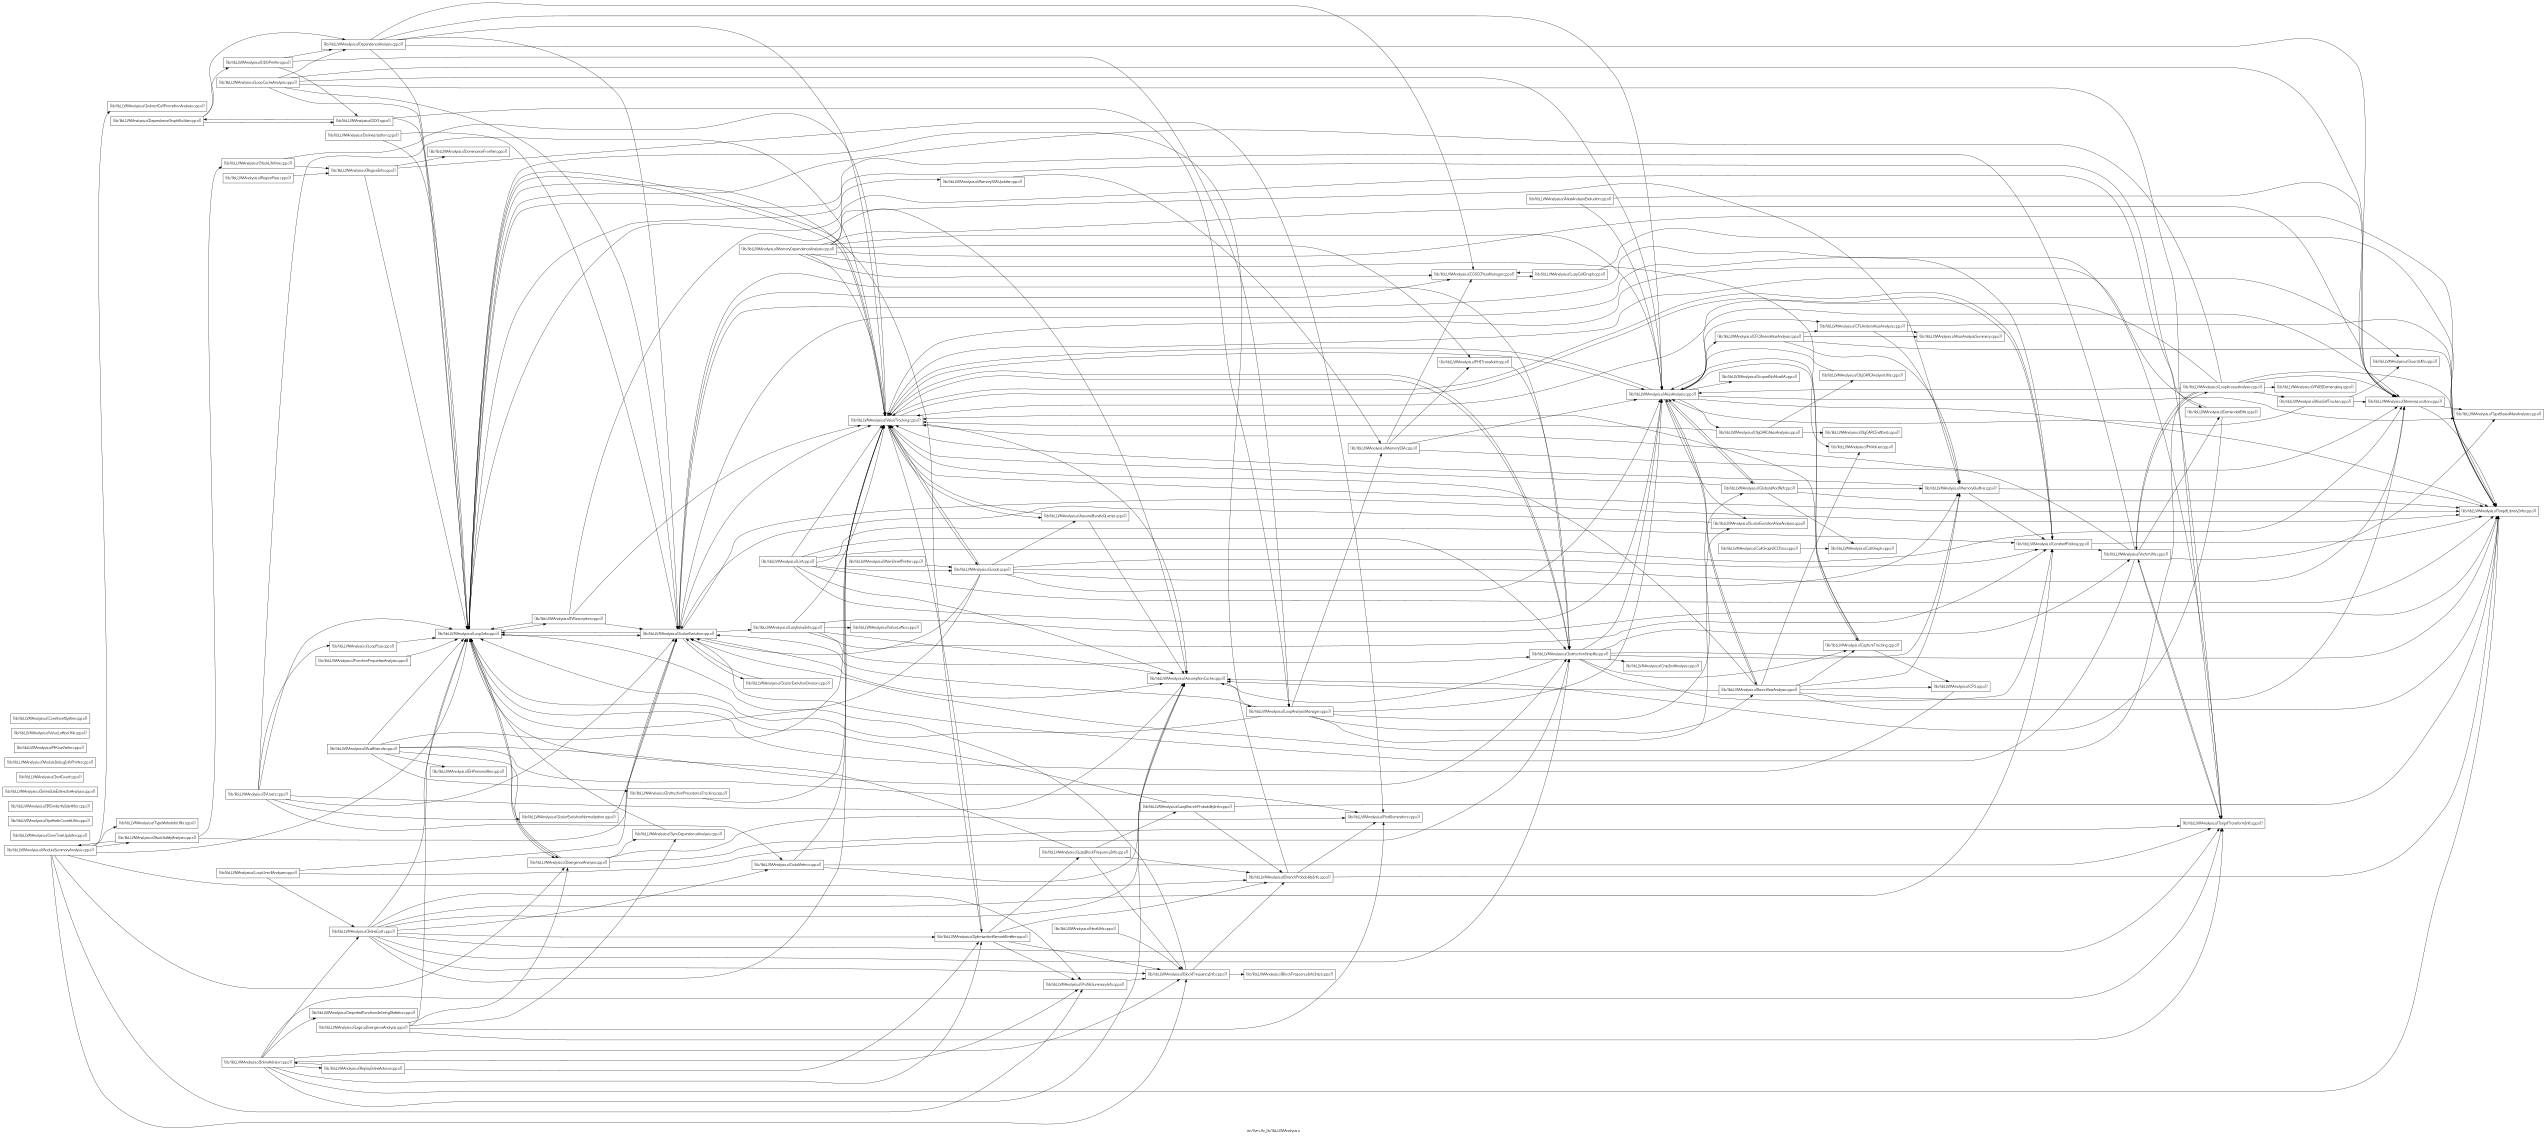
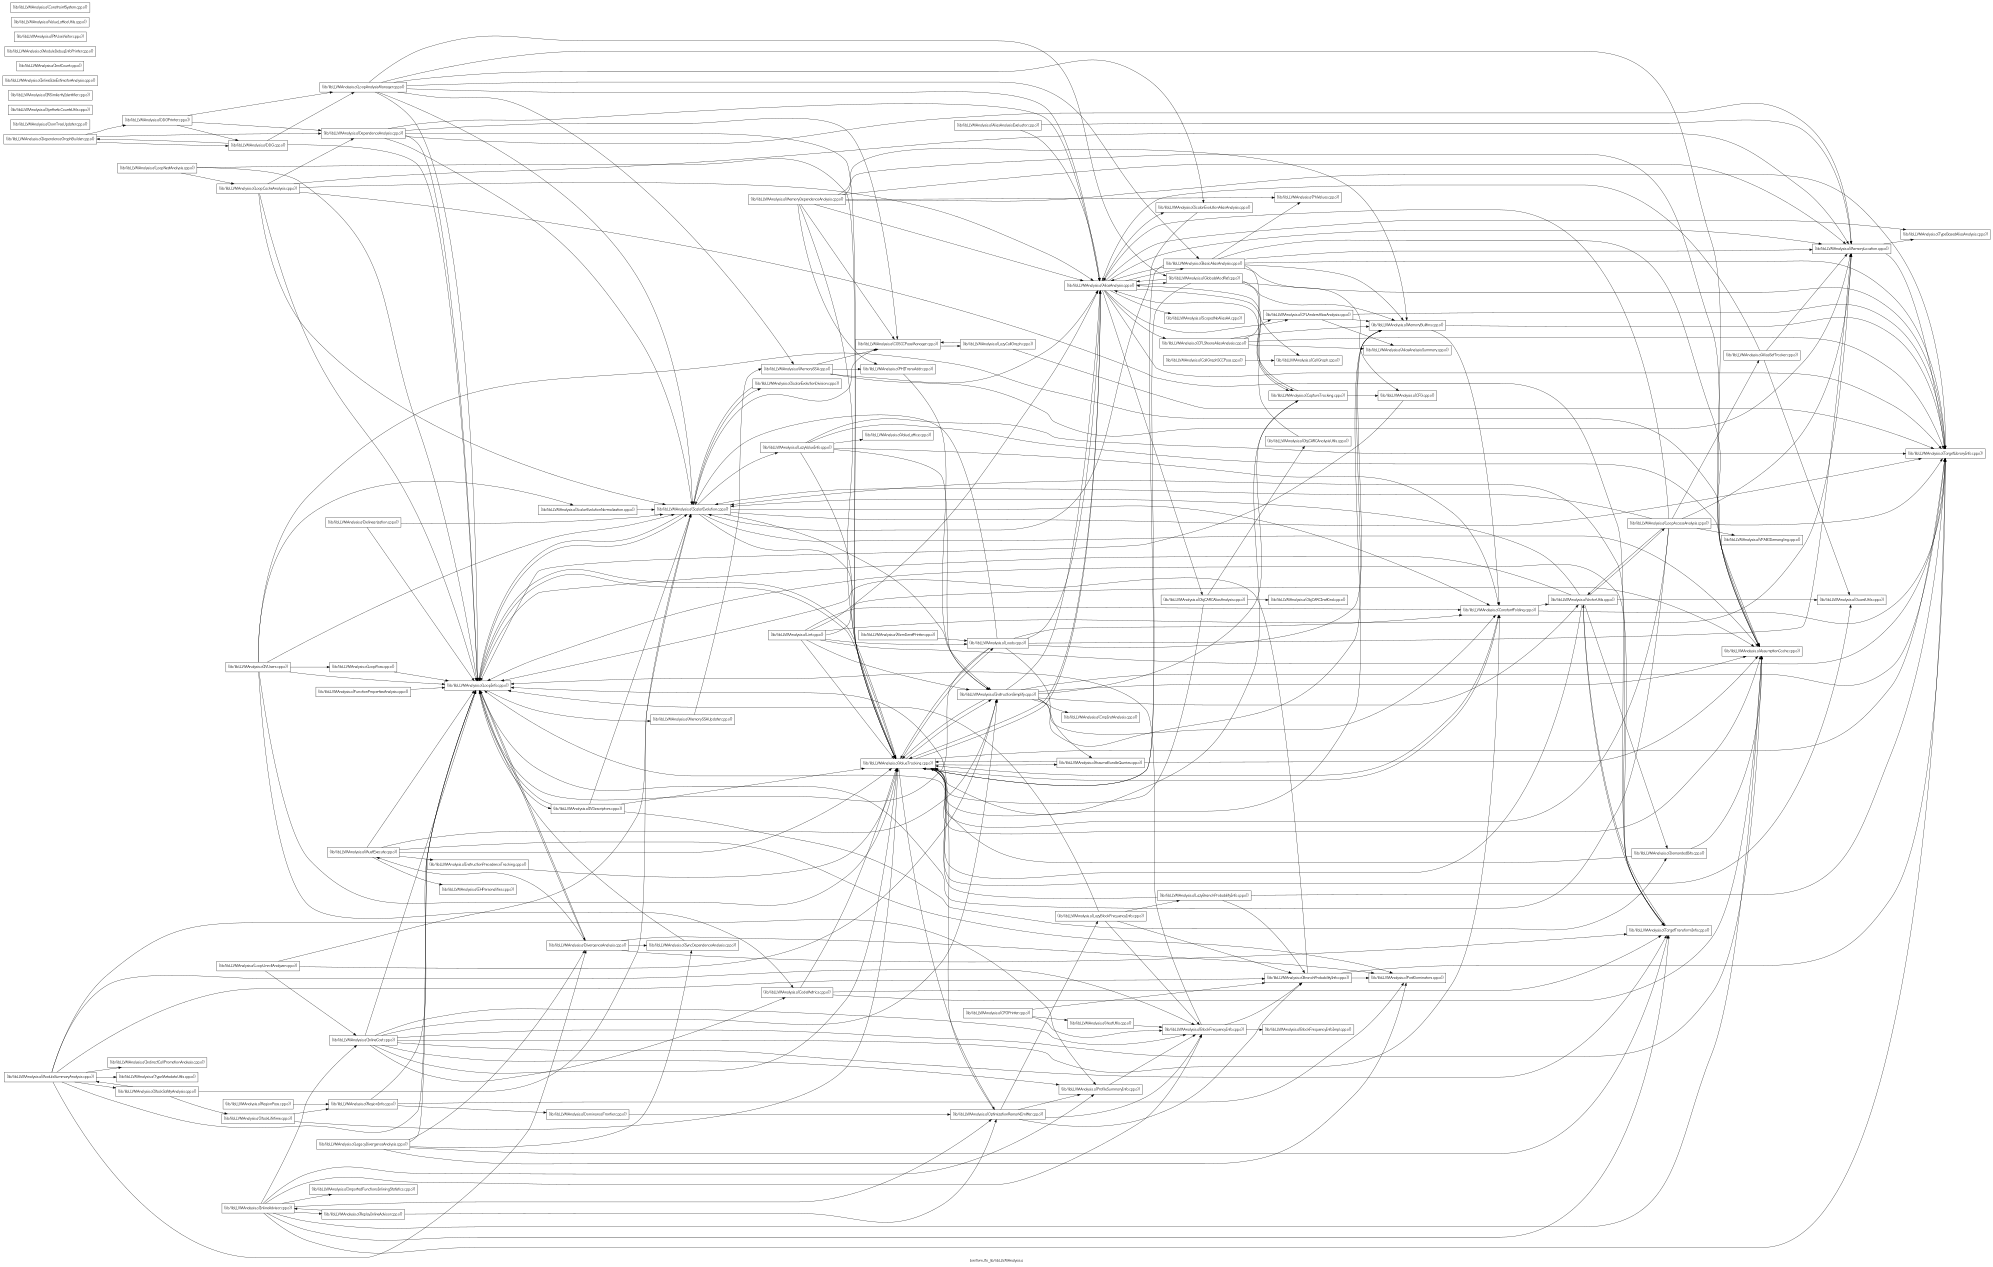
  digraph {
    fontname="Comic Neue"
    label="bin/llvm-lto_lib/libLLVMAnalysis.a"
    rankdir=LR
    node [fontname="Comic Neue" group=0 shape=box]
    edge [fontname="Comic Neue"]
    n1 [label="{lib/libLLVMAnalysis.a(EHPersonalities.cpp.o)}"]
    n2 [label="{lib/libLLVMAnalysis.a(VectorUtils.cpp.o)}"]
    n3 [label="{lib/libLLVMAnalysis.a(DemandedBits.cpp.o)}"]
    n4 [label="{lib/libLLVMAnalysis.a(LoopAccessAnalysis.cpp.o)}"]
    n5 [label="{lib/libLLVMAnalysis.a(LoopInfo.cpp.o)}"]
    n6 [label="{lib/libLLVMAnalysis.a(ScalarEvolution.cpp.o)}"]
    n7 [label="{lib/libLLVMAnalysis.a(TargetTransformInfo.cpp.o)}"]
    n8 [label="{lib/libLLVMAnalysis.a(TypeBasedAliasAnalysis.cpp.o)}"]
    n9 [label="{lib/libLLVMAnalysis.a(ValueTracking.cpp.o)}"]
    n10 [label="{lib/libLLVMAnalysis.a(AssumptionCache.cpp.o)}"]
    n11 [label="{lib/libLLVMAnalysis.a(AliasAnalysis.cpp.o)}"]
    n12 [label="{lib/libLLVMAnalysis.a(TargetLibraryInfo.cpp.o)}"]
    n13 [label="{lib/libLLVMAnalysis.a(MemoryLocation.cpp.o)}"]
    n14 [label="{lib/libLLVMAnalysis.a(AliasSetTracker.cpp.o)}"]
    n15 [label="{lib/libLLVMAnalysis.a(VFABIDemangling.cpp.o)}"]
    n16 [label="{lib/libLLVMAnalysis.a(DivergenceAnalysis.cpp.o)}"]
    n17 [label="{lib/libLLVMAnalysis.a(IVDescriptors.cpp.o)}"]
    n18 [label="{lib/libLLVMAnalysis.a(MemorySSAUpdater.cpp.o)}"]
    n19 [label="{lib/libLLVMAnalysis.a(ConstantFolding.cpp.o)}"]
    n20 [label="{lib/libLLVMAnalysis.a(InstructionSimplify.cpp.o)}"]
    n21 [label="{lib/libLLVMAnalysis.a(CGSCCPassManager.cpp.o)}"]
    n22 [label="{lib/libLLVMAnalysis.a(LazyValueInfo.cpp.o)}"]
    n23 [label="{lib/libLLVMAnalysis.a(ScalarEvolutionDivision.cpp.o)}"]
    n24 [label="{lib/libLLVMAnalysis.a(AssumeBundleQueries.cpp.o)}"]
    n25 [label="{lib/libLLVMAnalysis.a(GuardUtils.cpp.o)}"]
    n26 [label="{lib/libLLVMAnalysis.a(Loads.cpp.o)}"]
    n27 [label="{lib/libLLVMAnalysis.a(OptimizationRemarkEmitter.cpp.o)}"]
    n28 [label="{lib/libLLVMAnalysis.a(BasicAliasAnalysis.cpp.o)}"]
    n29 [label="{lib/libLLVMAnalysis.a(CFLAndersAliasAnalysis.cpp.o)}"]
    n30 [label="{lib/libLLVMAnalysis.a(CFLSteensAliasAnalysis.cpp.o)}"]
    n31 [label="{lib/libLLVMAnalysis.a(CaptureTracking.cpp.o)}"]
    n32 [label="{lib/libLLVMAnalysis.a(GlobalsModRef.cpp.o)}"]
    n33 [label="{lib/libLLVMAnalysis.a(ObjCARCAliasAnalysis.cpp.o)}"]
    n34 [label="{lib/libLLVMAnalysis.a(ScalarEvolutionAliasAnalysis.cpp.o)}"]
    n35 [label="{lib/libLLVMAnalysis.a(ScopedNoAliasAA.cpp.o)}"]
    n36 [label="{lib/libLLVMAnalysis.a(PostDominators.cpp.o)}"]
    n37 [label="{lib/libLLVMAnalysis.a(SyncDependenceAnalysis.cpp.o)}"]
    n38 [label="{lib/libLLVMAnalysis.a(MemorySSA.cpp.o)}"]
    n39 [label="{lib/libLLVMAnalysis.a(MemoryBuiltins.cpp.o)}"]
    n40 [label="{lib/libLLVMAnalysis.a(CmpInstAnalysis.cpp.o)}"]
    n41 [label="{lib/libLLVMAnalysis.a(LazyCallGraph.cpp.o)}"]
    n42 [label="{lib/libLLVMAnalysis.a(ValueLattice.cpp.o)}"]
    n43 [label="{lib/libLLVMAnalysis.a(ProfileSummaryInfo.cpp.o)}"]
    n44 [label="{lib/libLLVMAnalysis.a(BlockFrequencyInfo.cpp.o)}"]
    n45 [label="{lib/libLLVMAnalysis.a(BranchProbabilityInfo.cpp.o)}"]
    n46 [label="{lib/libLLVMAnalysis.a(LazyBlockFrequencyInfo.cpp.o)}"]
    n47 [label="{lib/libLLVMAnalysis.a(CFG.cpp.o)}"]
    n48 [label="{lib/libLLVMAnalysis.a(PhiValues.cpp.o)}"]
    n49 [label="{lib/libLLVMAnalysis.a(AliasAnalysisSummary.cpp.o)}"]
    n50 [label="{lib/libLLVMAnalysis.a(CallGraph.cpp.o)}"]
    n51 [label="{lib/libLLVMAnalysis.a(ObjCARCInstKind.cpp.o)}"]
    n52 [label="{lib/libLLVMAnalysis.a(ObjCARCAnalysisUtils.cpp.o)}"]
    n53 [label="{lib/libLLVMAnalysis.a(BlockFrequencyInfoImpl.cpp.o)}"]
    n54 [label="{lib/libLLVMAnalysis.a(LazyBranchProbabilityInfo.cpp.o)}"]
    n55 [label="{lib/libLLVMAnalysis.a(DomTreeUpdater.cpp.o)}"]
    n56 [label="{lib/libLLVMAnalysis.a(PHITransAddr.cpp.o)}"]
    n57 [label="{lib/libLLVMAnalysis.a(ModuleSummaryAnalysis.cpp.o)}"]
    n58 [label="{lib/libLLVMAnalysis.a(IndirectCallPromotionAnalysis.cpp.o)}"]
    n59 [label="{lib/libLLVMAnalysis.a(StackSafetyAnalysis.cpp.o)}"]
    n60 [label="{lib/libLLVMAnalysis.a(TypeMetadataUtils.cpp.o)}"]
    n61 [label="{lib/libLLVMAnalysis.a(StackLifetime.cpp.o)}"]
    n62 [label="{lib/libLLVMAnalysis.a(RegionInfo.cpp.o)}"]
    n63 [label="{lib/libLLVMAnalysis.a(DominanceFrontier.cpp.o)}"]
    n64 [label="{lib/libLLVMAnalysis.a(IVUsers.cpp.o)}"]
    n65 [label="{lib/libLLVMAnalysis.a(CodeMetrics.cpp.o)}"]
    n66 [label="{lib/libLLVMAnalysis.a(LoopPass.cpp.o)}"]
    n67 [label="{lib/libLLVMAnalysis.a(ScalarEvolutionNormalization.cpp.o)}"]
    n68 [label="{lib/libLLVMAnalysis.a(MemoryDependenceAnalysis.cpp.o)}"]
    n69 [label="{lib/libLLVMAnalysis.a(CallGraphSCCPass.cpp.o)}"]
    n70 [label="{lib/libLLVMAnalysis.a(InlineCost.cpp.o)}"]
    n71 [label="{lib/libLLVMAnalysis.a(LoopAnalysisManager.cpp.o)}"]
    n72 [label="{lib/libLLVMAnalysis.a(SyntheticCountsUtils.cpp.o)}"]
    n73 [label="{lib/libLLVMAnalysis.a(LegacyDivergenceAnalysis.cpp.o)}"]
    n74 [label="{lib/libLLVMAnalysis.a(AliasAnalysisEvaluator.cpp.o)}"]
+   n75 [label="{lib/libLLVMAnalysis.a(CFGPrinter.cpp.o)}"]
    n76 [label="{lib/libLLVMAnalysis.a(HeatUtils.cpp.o)}"]
    n77 [label="{lib/libLLVMAnalysis.a(DDG.cpp.o)}"]
    n78 [label="{lib/libLLVMAnalysis.a(DependenceGraphBuilder.cpp.o)}"]
    n79 [label="{lib/libLLVMAnalysis.a(DDGPrinter.cpp.o)}"]
    n80 [label="{lib/libLLVMAnalysis.a(DependenceAnalysis.cpp.o)}"]
    n81 [label="{lib/libLLVMAnalysis.a(Delinearization.cpp.o)}"]
    n82 [label="{lib/libLLVMAnalysis.a(FunctionPropertiesAnalysis.cpp.o)}"]
    n83 [label="{lib/libLLVMAnalysis.a(IRSimilarityIdentifier.cpp.o)}"]
    n84 [label="{lib/libLLVMAnalysis.a(InlineAdvisor.cpp.o)}"]
    n85 [label="{lib/libLLVMAnalysis.a(ImportedFunctionsInliningStatistics.cpp.o)}"]
    n86 [label="{lib/libLLVMAnalysis.a(ReplayInlineAdvisor.cpp.o)}"]
    n87 [label="{lib/libLLVMAnalysis.a(InlineSizeEstimatorAnalysis.cpp.o)}"]
    n88 [label="{lib/libLLVMAnalysis.a(InstCount.cpp.o)}"]
    n89 [label="{lib/libLLVMAnalysis.a(Lint.cpp.o)}"]
    n90 [label="{lib/libLLVMAnalysis.a(LoopCacheAnalysis.cpp.o)}"]
+   n91 [label="{lib/libLLVMAnalysis.a(LoopNestAnalysis.cpp.o)}"]
    n92 [label="{lib/libLLVMAnalysis.a(MemDerefPrinter.cpp.o)}"]
    n93 [label="{lib/libLLVMAnalysis.a(ModuleDebugInfoPrinter.cpp.o)}"]
    n94 [label="{lib/libLLVMAnalysis.a(MustExecute.cpp.o)}"]
    n95 [label="{lib/libLLVMAnalysis.a(InstructionPrecedenceTracking.cpp.o)}"]
    n96 [label="{lib/libLLVMAnalysis.a(PtrUseVisitor.cpp.o)}"]
    n97 [label="{lib/libLLVMAnalysis.a(ValueLatticeUtils.cpp.o)}"]
    n98 [label="{lib/libLLVMAnalysis.a(ConstraintSystem.cpp.o)}"]
    n99 [label="{lib/libLLVMAnalysis.a(LoopUnrollAnalyzer.cpp.o)}"]
    n100 [label="{lib/libLLVMAnalysis.a(RegionPass.cpp.o)}"]
    n2 -> n3
    n2 -> n4
    n2 -> n5
    n2 -> n6
    n2 -> n7
-   n2 -> n8
+   n2 -> n25
    n2 -> n9
    n3 -> n9
    n3 -> n10
    n4 -> n2
    n4 -> n5
    n4 -> n6
    n4 -> n9
    n4 -> n11
    n4 -> n12
    n4 -> n13
    n4 -> n14
    n4 -> n15
    n5 -> n6
    n5 -> n9
    n5 -> n16
    n5 -> n17
    n5 -> n18
    n6 -> n5
    n6 -> n9
    n6 -> n10
    n6 -> n12
    n6 -> n19
    n6 -> n20
    n6 -> n21
    n6 -> n22
    n6 -> n23
    n7 -> n2
    n7 -> n5
    n7 -> n6
    n9 -> n5
    n9 -> n10
    n9 -> n11
    n9 -> n12
    n9 -> n19
    n9 -> n20
    n9 -> n24
    n9 -> n25
    n9 -> n26
    n9 -> n27
    n11 -> n8
    n11 -> n9
    n11 -> n12
    n11 -> n13
    n11 -> n28
    n11 -> n29
    n11 -> n30
    n11 -> n31
    n11 -> n32
    n11 -> n33
    n11 -> n34
    n11 -> n35
    n13 -> n8
    n13 -> n12
    n14 -> n11
    n14 -> n13
    n14 -> n25
    n16 -> n5
    n16 -> n7
    n16 -> n36
    n16 -> n37
    n17 -> n3
    n17 -> n5
    n17 -> n6
    n17 -> n9
    n18 -> n38
    n19 -> n2
    n19 -> n9
    n19 -> n12
    n20 -> n2
    n20 -> n9
    n20 -> n10
    n20 -> n11
    n20 -> n12
    n20 -> n19
    n20 -> n31
    n20 -> n39
    n20 -> n40
    n21 -> n41
    n22 -> n9
    n22 -> n10
    n22 -> n12
    n22 -> n19
    n22 -> n20
    n22 -> n42
    n23 -> n6
    n24 -> n9
    n24 -> n10
    n26 -> n5
    n26 -> n6
    n26 -> n9
    n26 -> n11
    n26 -> n13
    n26 -> n19
    n26 -> n24
    n26 -> n39
    n27 -> n5
    n27 -> n43
    n27 -> n44
    n27 -> n45
    n27 -> n46
    n28 -> n9
    n28 -> n10
    n28 -> n11
    n28 -> n12
    n28 -> n13
    n28 -> n31
    n28 -> n39
    n28 -> n47
    n28 -> n48
    n29 -> n12
    n29 -> n39
    n29 -> n49
    n30 -> n12
    n30 -> n29
    n30 -> n39
    n30 -> n49
    n31 -> n9
    n31 -> n11
    n31 -> n47
    n32 -> n9
    n32 -> n11
    n32 -> n12
    n32 -> n39
    n32 -> n50
    n33 -> n9
    n33 -> n51
    n33 -> n52
    n34 -> n6
    n37 -> n5
    n38 -> n11
    n38 -> n13
    n38 -> n21
    n38 -> n56
    n39 -> n9
    n39 -> n12
    n39 -> n19
    n41 -> n12
    n41 -> n21
    n43 -> n44
    n44 -> n5
    n44 -> n45
    n44 -> n53
    n45 -> n5
    n45 -> n12
    n45 -> n36
    n46 -> n5
    n46 -> n44
    n46 -> n45
    n46 -> n54
    n47 -> n5
    n52 -> n11
    n54 -> n5
    n54 -> n12
    n54 -> n45
    n56 -> n20
    n57 -> n5
    n57 -> n16
    n57 -> n43
    n57 -> n44
    n57 -> n45
    n57 -> n58
    n57 -> n59
    n57 -> n60
    n59 -> n6
    n59 -> n57
    n59 -> n61
    n61 -> n9
    n61 -> n62
    n62 -> n5
    n62 -> n36
    n62 -> n63
    n64 -> n5
    n64 -> n6
    n64 -> n9
    n64 -> n10
    n64 -> n65
    n64 -> n66
    n64 -> n67
    n65 -> n7
    n65 -> n9
    n65 -> n10
    n66 -> n5
    n67 -> n6
    n68 -> n9
    n68 -> n10
    n68 -> n11
    n68 -> n12
    n68 -> n13
    n68 -> n21
    n68 -> n39
    n68 -> n48
    n68 -> n56
    n69 -> n50
    n70 -> n5
    n70 -> n7
    n70 -> n9
    n70 -> n10
    n70 -> n19
    n70 -> n20
-   n70 -> n27
+   n63 -> n27
    n70 -> n43
    n70 -> n44
    n70 -> n65
    n71 -> n5
    n71 -> n6
-   n10 -> n71
+   n71 -> n10
    n71 -> n11
    n71 -> n28
    n71 -> n32
    n71 -> n34
    n71 -> n38
    n73 -> n5
    n73 -> n7
    n73 -> n16
    n73 -> n36
    n73 -> n37
    n74 -> n11
    n74 -> n13
+   n75 -> n44
+   n75 -> n45
+   n75 -> n76
    n76 -> n44
    n77 -> n5
    n77 -> n71
    n77 -> n78
    n78 -> n77
    n78 -> n79
    n78 -> n80
    n79 -> n71
    n79 -> n77
    n79 -> n80
    n80 -> n5
    n80 -> n6
    n80 -> n9
    n80 -> n11
    n80 -> n13
    n80 -> n21
    n81 -> n5
    n81 -> n6
    n82 -> n5
    n84 -> n7
    n84 -> n10
    n84 -> n12
    n84 -> n27
    n84 -> n43
    n84 -> n44
    n84 -> n70
    n84 -> n85
    n84 -> n86
    n86 -> n27
    n86 -> n84
    n89 -> n9
    n89 -> n10
    n89 -> n11
    n89 -> n12
    n89 -> n13
    n89 -> n19
    n89 -> n20
    n89 -> n26
    n90 -> n5
    n90 -> n6
    n90 -> n7
    n90 -> n11
    n90 -> n13
    n90 -> n80
+   n91 -> n5
+   n91 -> n9
+   n91 -> n90
    n92 -> n26
    n94 -> n1
    n94 -> n5
    n94 -> n9
-   n94 -> n16
+   n16 -> n94
    n94 -> n20
    n94 -> n36
    n94 -> n95
    n95 -> n9
    n99 -> n6
    n99 -> n20
    n99 -> n70
    n100 -> n62
  }
